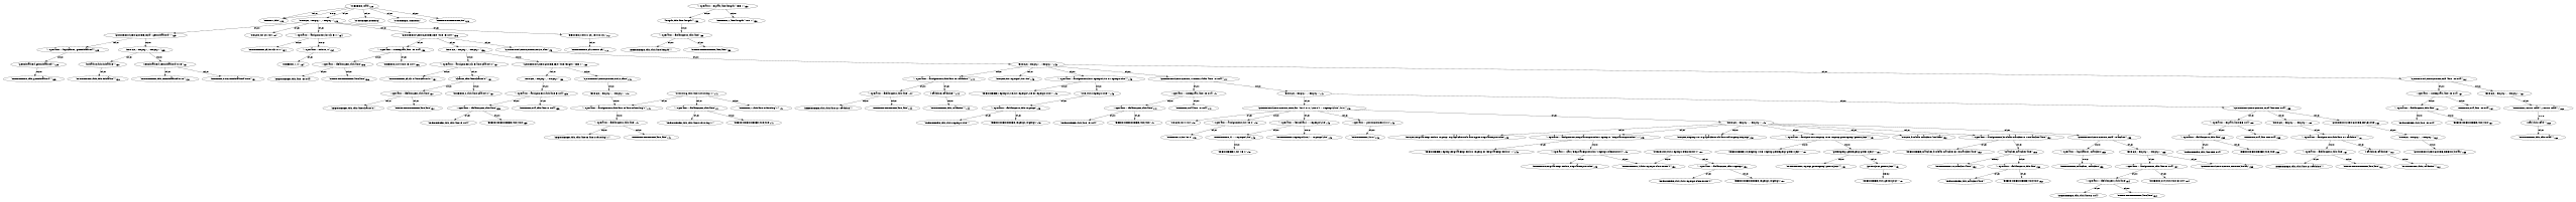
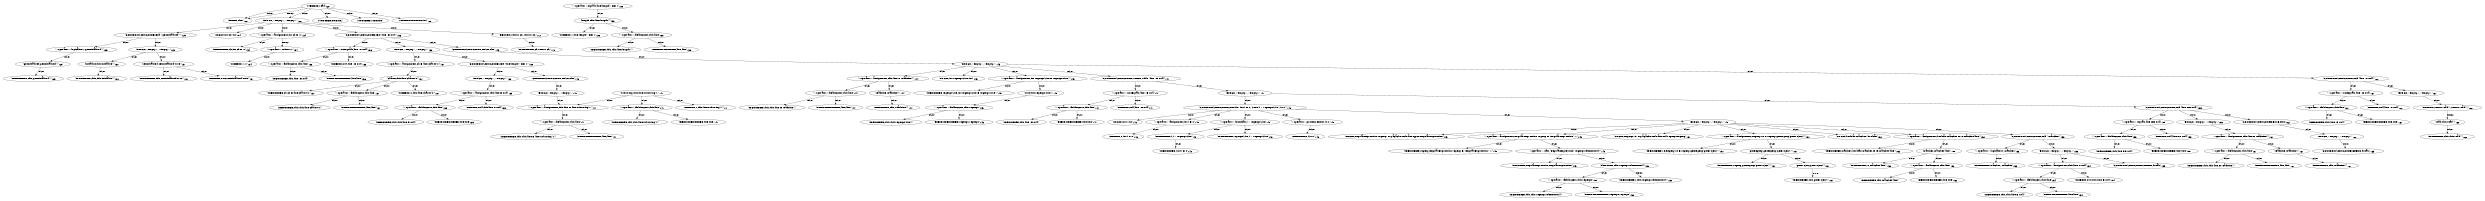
  digraph {
    n1 [label=<(METHOD,read)<SUB>128</SUB>>]
    n2 [label=<(PARAM,this)<SUB>128</SUB>>]
    n3 [label=<(BLOCK,&lt;empty&gt;,&lt;empty&gt;)<SUB>128</SUB>>]
    n4 [label=<(MODIFIER,PUBLIC)>]
    n5 [label=<(MODIFIER,VIRTUAL)>]
    n6 [label=<(METHOD_RETURN,int)<SUB>128</SUB>>]
    n7 [label=<(CONTROL_STRUCTURE,IF,if (!getInitialized()))<SUB>129</SUB>>]
    n8 [label=<(LOCAL,int ch: int)<SUB>194</SUB>>]
    n9 [label=<(&lt;operator&gt;.assignment,int ch = -1)<SUB>134</SUB>>]
    n10 [label=<(CONTROL_STRUCTURE,IF,if (line != null))<SUB>136</SUB>>]
    n11 [label=<(RETURN,return ch;,return ch;)<SUB>172</SUB>>]
    n12 [label=<(&lt;operator&gt;.logicalNot,!getInitialized())<SUB>129</SUB>>]
    n13 [label=<(BLOCK,&lt;empty&gt;,&lt;empty&gt;)<SUB>129</SUB>>]
    n14 [label=<(IDENTIFIER,ch,int ch = -1)<SUB>134</SUB>>]
    n15 [label=<(&lt;operator&gt;.minus,-1)<SUB>134</SUB>>]
    n16 [label=<(&lt;operator&gt;.notEquals,line != null)<SUB>136</SUB>>]
    n17 [label=<(BLOCK,&lt;empty&gt;,&lt;empty&gt;)<SUB>136</SUB>>]
    n18 [label=<(CONTROL_STRUCTURE,ELSE,else)<SUB>143</SUB>>]
    n19 [label=<(IDENTIFIER,ch,return ch;)<SUB>172</SUB>>]
    n20 [label=<(getInitialized,getInitialized())<SUB>129</SUB>>]
    n21 [label=<(initialize,this.initialize())<SUB>130</SUB>>]
    n22 [label=<(setInitialized,setInitialized(true))<SUB>131</SUB>>]
    n23 [label=<(IDENTIFIER,this,getInitialized())<SUB>129</SUB>>]
    n24 [label=<(IDENTIFIER,this,this.initialize())<SUB>130</SUB>>]
    n25 [label=<(IDENTIFIER,this,setInitialized(true))<SUB>131</SUB>>]
    n26 [label=<(LITERAL,true,setInitialized(true))<SUB>131</SUB>>]
    n27 [label=<(LITERAL,1,-1)<SUB>134</SUB>>]
    n28 [label=<(&lt;operator&gt;.fieldAccess,this.line)<SUB>136</SUB>>]
    n29 [label=<(LITERAL,null,line != null)<SUB>136</SUB>>]
    n30 [label=<(&lt;operator&gt;.assignment,ch = line.charAt(0))<SUB>137</SUB>>]
    n31 [label=<(CONTROL_STRUCTURE,IF,if (line.length() == 1))<SUB>138</SUB>>]
    n32 [label=<(BLOCK,&lt;empty&gt;,&lt;empty&gt;)<SUB>143</SUB>>]
    n33 [label=<(IDENTIFIER,this,line != null)>]
    n34 [label=<(FIELD_IDENTIFIER,line,line)<SUB>136</SUB>>]
    n35 [label=<(IDENTIFIER,ch,ch = line.charAt(0))<SUB>137</SUB>>]
    n36 [label=<(charAt,this.line.charAt(0))<SUB>137</SUB>>]
    n37 [label=<(BLOCK,&lt;empty&gt;,&lt;empty&gt;)<SUB>138</SUB>>]
    n38 [label=<(CONTROL_STRUCTURE,ELSE,else)<SUB>140</SUB>>]
    n39 [label=<(&lt;operator&gt;.fieldAccess,this.line)<SUB>137</SUB>>]
    n40 [label=<(LITERAL,0,this.line.charAt(0))<SUB>137</SUB>>]
    n41 [label=<(IDENTIFIER,this,this.line.charAt(0))>]
    n42 [label=<(FIELD_IDENTIFIER,line,line)<SUB>137</SUB>>]
    n43 [label=<(&lt;operator&gt;.equals,line.length() == 1)<SUB>138</SUB>>]
    n44 [label=<(length,this.line.length())<SUB>138</SUB>>]
    n45 [label=<(LITERAL,1,line.length() == 1)<SUB>138</SUB>>]
    n46 [label=<(&lt;operator&gt;.assignment,this.line = null)<SUB>139</SUB>>]
    n47 [label=<(BLOCK,&lt;empty&gt;,&lt;empty&gt;)<SUB>140</SUB>>]
    n48 [label=<(&lt;operator&gt;.fieldAccess,this.line)<SUB>138</SUB>>]
    n49 [label=<(IDENTIFIER,this,this.line.length())>]
    n50 [label=<(FIELD_IDENTIFIER,line,line)<SUB>138</SUB>>]
    n51 [label=<(&lt;operator&gt;.fieldAccess,this.line)<SUB>139</SUB>>]
    n52 [label=<(LITERAL,null,this.line = null)<SUB>139</SUB>>]
    n53 [label=<(IDENTIFIER,this,this.line = null)>]
    n54 [label=<(FIELD_IDENTIFIER,line,line)<SUB>139</SUB>>]
    n55 [label=<(&lt;operator&gt;.assignment,this.line = line.substring(1))<SUB>141</SUB>>]
    n56 [label=<(&lt;operator&gt;.fieldAccess,this.line)<SUB>141</SUB>>]
    n57 [label=<(IDENTIFIER,this,this.line = line.substring(1))>]
    n58 [label=<(FIELD_IDENTIFIER,line,line)<SUB>141</SUB>>]
    n59 [label=<(substring,this.line.substring(1))<SUB>141</SUB>>]
    n60 [label=<(&lt;operator&gt;.fieldAccess,this.line)<SUB>141</SUB>>]
    n61 [label=<(LITERAL,1,this.line.substring(1))<SUB>141</SUB>>]
    n62 [label=<(IDENTIFIER,this,this.line.substring(1))>]
    n63 [label=<(FIELD_IDENTIFIER,line,line)<SUB>141</SUB>>]
    n64 [label=<(&lt;operator&gt;.assignment,this.line = readLine())<SUB>144</SUB>>]
    n65 [label=<(LOCAL,int regexpsSize: int)<SUB>145</SUB>>]
    n66 [label=<(&lt;operator&gt;.assignment,int regexpsSize = regexps.size())<SUB>145</SUB>>]
    n67 [label=<(CONTROL_STRUCTURE,WHILE,while (line != null))<SUB>147</SUB>>]
    n68 [label=<(CONTROL_STRUCTURE,IF,if (line != null))<SUB>167</SUB>>]
    n69 [label=<(&lt;operator&gt;.fieldAccess,this.line)<SUB>144</SUB>>]
    n70 [label=<(readLine,readLine())<SUB>144</SUB>>]
    n71 [label=<(IDENTIFIER,regexpsSize,int regexpsSize = regexps.size())<SUB>145</SUB>>]
    n72 [label=<(size,this.regexps.size())<SUB>145</SUB>>]
    n73 [label=<(&lt;operator&gt;.notEquals,line != null)<SUB>147</SUB>>]
    n74 [label=<(BLOCK,&lt;empty&gt;,&lt;empty&gt;)<SUB>147</SUB>>]
    n75 [label=<(&lt;operator&gt;.notEquals,line != null)<SUB>167</SUB>>]
    n76 [label=<(BLOCK,&lt;empty&gt;,&lt;empty&gt;)<SUB>167</SUB>>]
    n77 [label=<(IDENTIFIER,this,this.line = readLine())>]
    n78 [label=<(FIELD_IDENTIFIER,line,line)<SUB>144</SUB>>]
    n79 [label=<(IDENTIFIER,this,readLine())<SUB>144</SUB>>]
    n80 [label=<(&lt;operator&gt;.fieldAccess,this.regexps)<SUB>145</SUB>>]
    n81 [label=<(IDENTIFIER,this,this.regexps.size())>]
    n82 [label=<(FIELD_IDENTIFIER,regexps,regexps)<SUB>145</SUB>>]
    n83 [label=<(&lt;operator&gt;.fieldAccess,this.line)<SUB>147</SUB>>]
    n84 [label=<(LITERAL,null,line != null)<SUB>147</SUB>>]
    n85 [label=<(CONTROL_STRUCTURE,FOR,for (int i = 0; Some(i &lt; regexpsSize); i++))<SUB>148</SUB>>]
    n86 [label=<(CONTROL_STRUCTURE,IF,if (line == null))<SUB>159</SUB>>]
    n87 [label=<(IDENTIFIER,this,line != null)>]
    n88 [label=<(FIELD_IDENTIFIER,line,line)<SUB>147</SUB>>]
    n89 [label=<(LOCAL,int i: int)<SUB>148</SUB>>]
    n90 [label=<(&lt;operator&gt;.assignment,int i = 0)<SUB>148</SUB>>]
    n91 [label=<(&lt;operator&gt;.lessThan,i &lt; regexpsSize)<SUB>148</SUB>>]
    n92 [label=<(&lt;operator&gt;.postIncrement,i++)<SUB>148</SUB>>]
    n93 [label=<(BLOCK,&lt;empty&gt;,&lt;empty&gt;)<SUB>148</SUB>>]
    n94 [label=<(&lt;operator&gt;.equals,line == null)<SUB>159</SUB>>]
    n95 [label=<(BLOCK,&lt;empty&gt;,&lt;empty&gt;)<SUB>159</SUB>>]
    n96 [label=<(CONTROL_STRUCTURE,ELSE,else)<SUB>162</SUB>>]
    n97 [label=<(LITERAL,0,int i = 0)<SUB>148</SUB>>]
    n98 [label=<(IDENTIFIER,i,i &lt; regexpsSize)<SUB>148</SUB>>]
    n99 [label=<(IDENTIFIER,regexpsSize,i &lt; regexpsSize)<SUB>148</SUB>>]
    n100 [label=<(IDENTIFIER,i,i++)<SUB>148</SUB>>]
    n101 [label=<(LOCAL,RegularExpression regexp: org.apache.tools.ant.types.RegularExpression)<SUB>149</SUB>>]
    n102 [label=<(&lt;operator&gt;.assignment,RegularExpression regexp = (RegularExpression) ...)<SUB>149</SUB>>]
    n103 [label=<(LOCAL,Regexp re: org.apache.tools.ant.util.regexp.Regexp)<SUB>151</SUB>>]
    n104 [label=<(&lt;operator&gt;.assignment,Regexp re = regexp.getRegexp(getProject()))<SUB>151</SUB>>]
    n105 [label=<(LOCAL,boolean matches: boolean)<SUB>152</SUB>>]
    n106 [label=<(&lt;operator&gt;.assignment,boolean matches = re.matches(line))<SUB>152</SUB>>]
    n107 [label=<(CONTROL_STRUCTURE,IF,if (!matches))<SUB>153</SUB>>]
    n108 [label=<(IDENTIFIER,i,int i = 0)<SUB>148</SUB>>]
    n109 [label=<(IDENTIFIER,regexp,RegularExpression regexp = (RegularExpression) ...)<SUB>149</SUB>>]
    n110 [label=<(&lt;operator&gt;.cast,(RegularExpression) regexps.elementAt(i))<SUB>149</SUB>>]
    n111 [label=<(IDENTIFIER,re,Regexp re = regexp.getRegexp(getProject()))<SUB>151</SUB>>]
    n112 [label=<(getRegexp,getRegexp(getProject()))<SUB>151</SUB>>]
    n113 [label=<(IDENTIFIER,matches,boolean matches = re.matches(line))<SUB>152</SUB>>]
    n114 [label=<(matches,matches(line))<SUB>158</SUB>>]
    n115 [label=<(&lt;operator&gt;.logicalNot,!matches)<SUB>153</SUB>>]
    n116 [label=<(BLOCK,&lt;empty&gt;,&lt;empty&gt;)<SUB>153</SUB>>]
    n117 [label=<(TYPE_REF,RegularExpression,RegularExpression)<SUB>149</SUB>>]
    n118 [label=<(elementAt,this.regexps.elementAt(i))<SUB>150</SUB>>]
    n119 [label=<(&lt;operator&gt;.fieldAccess,this.regexps)<SUB>150</SUB>>]
    n120 [label=<(IDENTIFIER,i,this.regexps.elementAt(i))<SUB>150</SUB>>]
    n121 [label=<(IDENTIFIER,this,this.regexps.elementAt(i))>]
    n122 [label=<(FIELD_IDENTIFIER,regexps,regexps)<SUB>150</SUB>>]
    n123 [label=<(IDENTIFIER,regexp,getRegexp(getProject()))<SUB>151</SUB>>]
    n124 [label=<(getProject,getProject())<SUB>151</SUB>>]
    n125 [label=<(IDENTIFIER,this,getProject())<SUB>151</SUB>>]
    n126 [label=<(IDENTIFIER,re,matches(line))<SUB>152</SUB>>]
    n127 [label=<(&lt;operator&gt;.fieldAccess,this.line)<SUB>152</SUB>>]
    n128 [label=<(IDENTIFIER,this,matches(line))>]
    n129 [label=<(FIELD_IDENTIFIER,line,line)<SUB>152</SUB>>]
    n130 [label=<(IDENTIFIER,matches,!matches)<SUB>153</SUB>>]
    n131 [label=<(&lt;operator&gt;.assignment,this.line = null)<SUB>154</SUB>>]
    n132 [label=<(CONTROL_STRUCTURE,BREAK,break;)<SUB>155</SUB>>]
    n133 [label=<(&lt;operator&gt;.fieldAccess,this.line)<SUB>154</SUB>>]
    n134 [label=<(LITERAL,null,this.line = null)<SUB>154</SUB>>]
    n135 [label=<(IDENTIFIER,this,this.line = null)>]
    n136 [label=<(FIELD_IDENTIFIER,line,line)<SUB>154</SUB>>]
    n137 [label=<(&lt;operator&gt;.fieldAccess,this.line)<SUB>159</SUB>>]
    n138 [label=<(LITERAL,null,line == null)<SUB>159</SUB>>]
    n139 [label=<(&lt;operator&gt;.assignment,this.line = readLine())<SUB>161</SUB>>]
    n140 [label=<(BLOCK,&lt;empty&gt;,&lt;empty&gt;)<SUB>162</SUB>>]
    n141 [label=<(IDENTIFIER,this,line == null)>]
    n142 [label=<(FIELD_IDENTIFIER,line,line)<SUB>159</SUB>>]
    n143 [label=<(&lt;operator&gt;.fieldAccess,this.line)<SUB>161</SUB>>]
    n144 [label=<(readLine,readLine())<SUB>161</SUB>>]
    n145 [label=<(IDENTIFIER,this,this.line = readLine())>]
    n146 [label=<(FIELD_IDENTIFIER,line,line)<SUB>161</SUB>>]
    n147 [label=<(IDENTIFIER,this,readLine())<SUB>161</SUB>>]
    n148 [label=<(CONTROL_STRUCTURE,BREAK,break;)<SUB>163</SUB>>]
    n149 [label=<(&lt;operator&gt;.fieldAccess,this.line)<SUB>167</SUB>>]
    n150 [label=<(LITERAL,null,line != null)<SUB>167</SUB>>]
    n151 [label=<(RETURN,return read();,return read();)<SUB>168</SUB>>]
    n152 [label=<(IDENTIFIER,this,line != null)>]
    n153 [label=<(FIELD_IDENTIFIER,line,line)<SUB>167</SUB>>]
    n154 [label=<(read,this.read())<SUB>168</SUB>>]
    n155 [label=<(IDENTIFIER,this,this.read())<SUB>168</SUB>>]
    n1 -> n2 [label="AST: "]
    n1 -> n2 [label="DDG: "]
    n1 -> n3 [label="AST: "]
    n1 -> n4 [label="AST: "]
    n1 -> n5 [label="AST: "]
    n1 -> n6 [label="AST: "]
    n3 -> n7 [label="AST: "]
    n3 -> n8 [label="AST: "]
    n3 -> n9 [label="AST: "]
    n3 -> n10 [label="AST: "]
    n3 -> n11 [label="AST: "]
    n7 -> n12 [label="AST: "]
    n7 -> n13 [label="AST: "]
    n9 -> n14 [label="AST: "]
    n9 -> n15 [label="DDG: "]
    n10 -> n16 [label="AST: "]
    n10 -> n17 [label="AST: "]
    n10 -> n18 [label="AST: "]
    n11 -> n19 [label="AST: "]
    n12 -> n20 [label="AST: "]
    n13 -> n21 [label="AST: "]
    n13 -> n22 [label="AST: "]
    n15 -> n27 [label="AST: "]
    n16 -> n28 [label="AST: "]
    n16 -> n29 [label="AST: "]
    n17 -> n30 [label="AST: "]
    n17 -> n31 [label="AST: "]
    n18 -> n32 [label="AST: "]
    n20 -> n23 [label="AST: "]
    n21 -> n24 [label="AST: "]
    n22 -> n25 [label="AST: "]
    n22 -> n26 [label="AST: "]
    n28 -> n33 [label="AST: "]
    n28 -> n34 [label="AST: "]
-   n30 -> n35 [label="AST: "]
+   n36 -> n35 [label="AST: "]
    n30 -> n36 [label="AST: "]
    n31 -> n37 [label="AST: "]
    n31 -> n38 [label="AST: "]
    n32 -> n64 [label="AST: "]
    n32 -> n65 [label="AST: "]
    n32 -> n66 [label="AST: "]
    n32 -> n67 [label="AST: "]
    n32 -> n68 [label="AST: "]
    n36 -> n39 [label="AST: "]
    n36 -> n40 [label="AST: "]
    n37 -> n46 [label="AST: "]
    n38 -> n47 [label="AST: "]
    n39 -> n41 [label="AST: "]
    n39 -> n42 [label="AST: "]
    n43 -> n44 [label="AST: "]
-   n43 -> n45 [label="AST: "]
+   n44 -> n45 [label="AST: "]
    n44 -> n48 [label="AST: "]
    n46 -> n51 [label="AST: "]
    n46 -> n52 [label="AST: "]
    n47 -> n55 [label="AST: "]
    n48 -> n49 [label="AST: "]
    n48 -> n50 [label="AST: "]
    n51 -> n53 [label="AST: "]
    n51 -> n54 [label="AST: "]
    n55 -> n56 [label="AST: "]
    n56 -> n57 [label="AST: "]
    n56 -> n58 [label="AST: "]
    n59 -> n55 [label="AST: "]
    n59 -> n60 [label="AST: "]
    n59 -> n61 [label="AST: "]
    n60 -> n62 [label="AST: "]
    n60 -> n63 [label="AST: "]
    n64 -> n69 [label="AST: "]
    n64 -> n70 [label="AST: "]
    n66 -> n71 [label="AST: "]
    n66 -> n72 [label="AST: "]
    n67 -> n73 [label="AST: "]
    n67 -> n74 [label="AST: "]
    n68 -> n75 [label="AST: "]
    n68 -> n76 [label="AST: "]
    n69 -> n77 [label="AST: "]
    n69 -> n78 [label="AST: "]
    n70 -> n79 [label="AST: "]
    n72 -> n80 [label="AST: "]
    n73 -> n83 [label="AST: "]
    n73 -> n84 [label="AST: "]
    n74 -> n85 [label="AST: "]
    n74 -> n86 [label="AST: "]
    n75 -> n149 [label="AST: "]
    n75 -> n150 [label="AST: "]
    n76 -> n151 [label="AST: "]
    n80 -> n81 [label="AST: "]
    n80 -> n82 [label="AST: "]
    n83 -> n87 [label="AST: "]
    n83 -> n88 [label="AST: "]
    n85 -> n89 [label="AST: "]
    n85 -> n90 [label="AST: "]
    n85 -> n91 [label="AST: "]
    n85 -> n92 [label="AST: "]
    n85 -> n93 [label="AST: "]
    n86 -> n94 [label="AST: "]
    n86 -> n95 [label="AST: "]
    n86 -> n96 [label="AST: "]
    n90 -> n97 [label="AST: "]
    n91 -> n98 [label="AST: "]
-   n91 -> n99 [label="DDG: "]
+   n91 -> n99 [label="AST: "]
    n92 -> n100 [label="AST: "]
    n93 -> n101 [label="AST: "]
    n93 -> n102 [label="AST: "]
    n93 -> n103 [label="AST: "]
    n93 -> n104 [label="AST: "]
    n93 -> n105 [label="AST: "]
    n93 -> n106 [label="AST: "]
    n93 -> n107 [label="AST: "]
    n94 -> n137 [label="AST: "]
    n94 -> n138 [label="AST: "]
    n95 -> n139 [label="AST: "]
    n96 -> n140 [label="AST: "]
    n98 -> n108 [label="AST: "]
    n102 -> n109 [label="AST: "]
    n102 -> n110 [label="AST: "]
    n104 -> n111 [label="AST: "]
    n104 -> n112 [label="AST: "]
    n106 -> n113 [label="AST: "]
    n106 -> n114 [label="AST: "]
    n107 -> n115 [label="AST: "]
    n107 -> n116 [label="AST: "]
    n110 -> n117 [label="AST: "]
-   n110 -> n120 [label="AST: "]
+   n110 -> n118 [label="AST: "]
    n112 -> n123 [label="AST: "]
    n112 -> n124 [label="AST: "]
    n114 -> n126 [label="DDG: "]
    n114 -> n127 [label="AST: "]
-   n115 -> n130 [label="DDG: "]
+   n115 -> n130 [label="AST: "]
    n116 -> n131 [label="AST: "]
    n116 -> n132 [label="AST: "]
    n118 -> n119 [label="AST: "]
-   n118 -> n120 [label="AST: "]
+   n118 -> n120 [label="DDG: "]
    n119 -> n121 [label="AST: "]
    n119 -> n122 [label="AST: "]
    n124 -> n125 [label="DDG: "]
    n127 -> n128 [label="AST: "]
    n127 -> n129 [label="AST: "]
    n131 -> n133 [label="AST: "]
    n131 -> n134 [label="AST: "]
    n133 -> n135 [label="AST: "]
    n133 -> n136 [label="AST: "]
    n137 -> n141 [label="AST: "]
    n137 -> n142 [label="AST: "]
    n139 -> n143 [label="AST: "]
    n139 -> n144 [label="AST: "]
    n140 -> n148 [label="AST: "]
    n143 -> n145 [label="AST: "]
    n143 -> n146 [label="AST: "]
    n144 -> n147 [label="AST: "]
    n149 -> n152 [label="AST: "]
    n149 -> n153 [label="AST: "]
    n151 -> n154 [label="DDG: "]
    n154 -> n155 [label="AST: "]
  }
